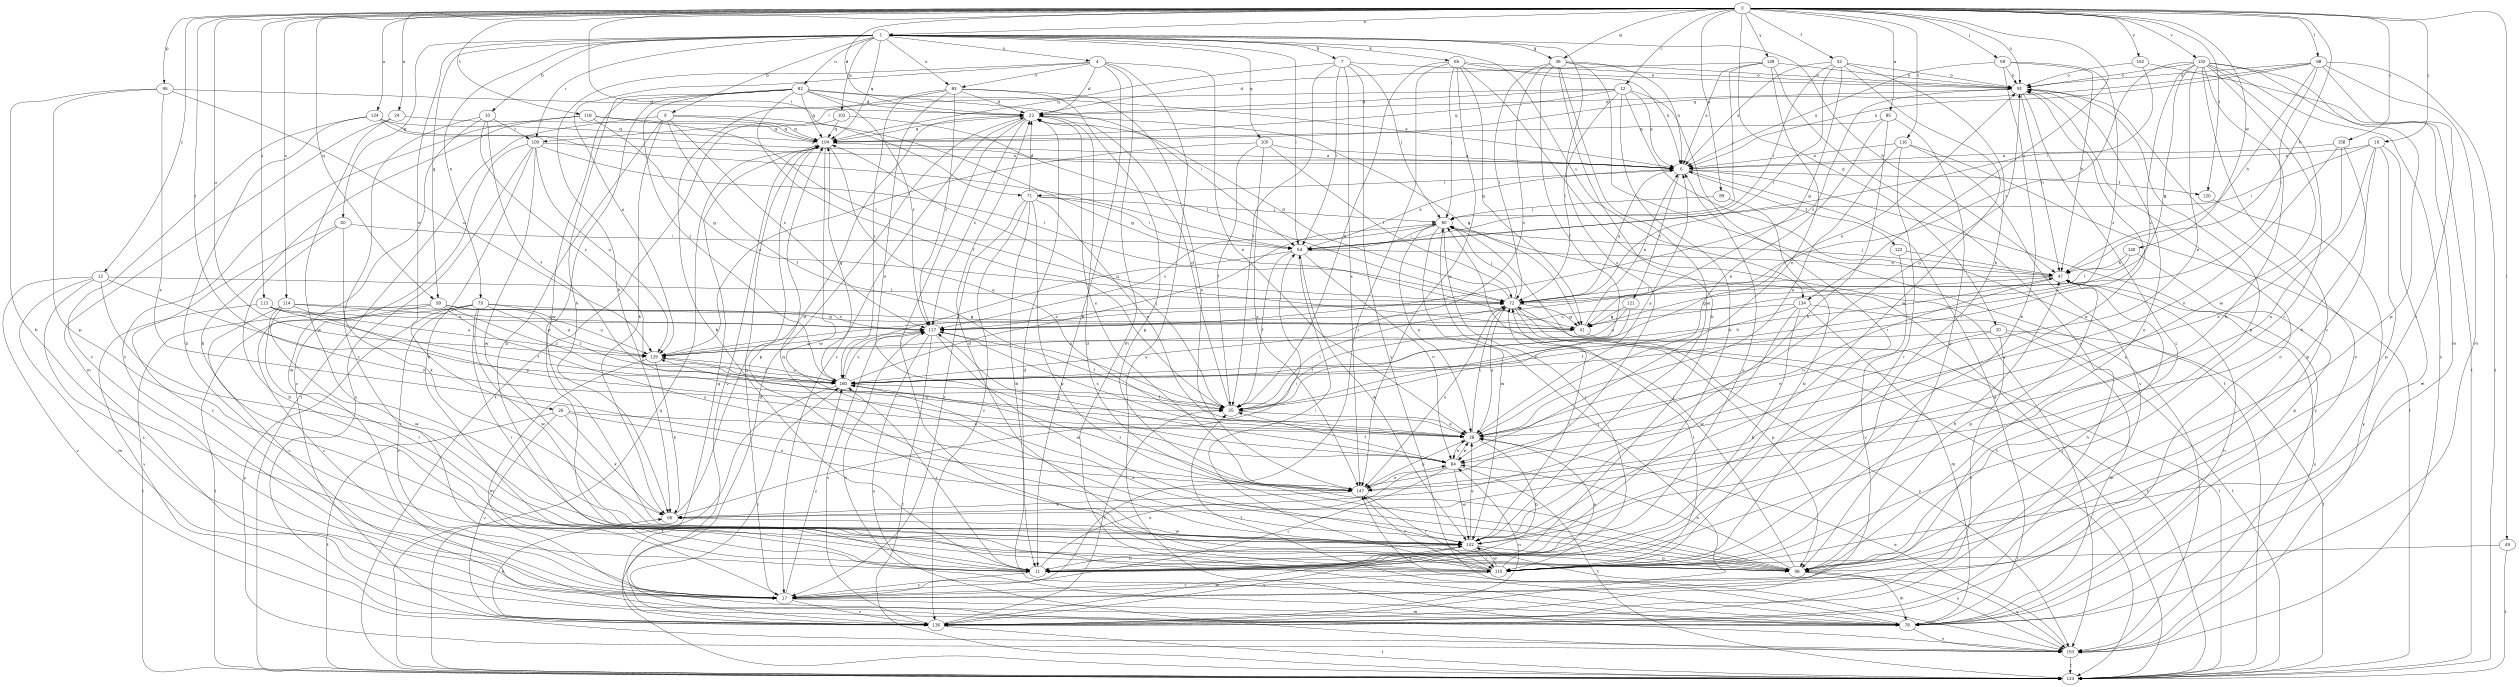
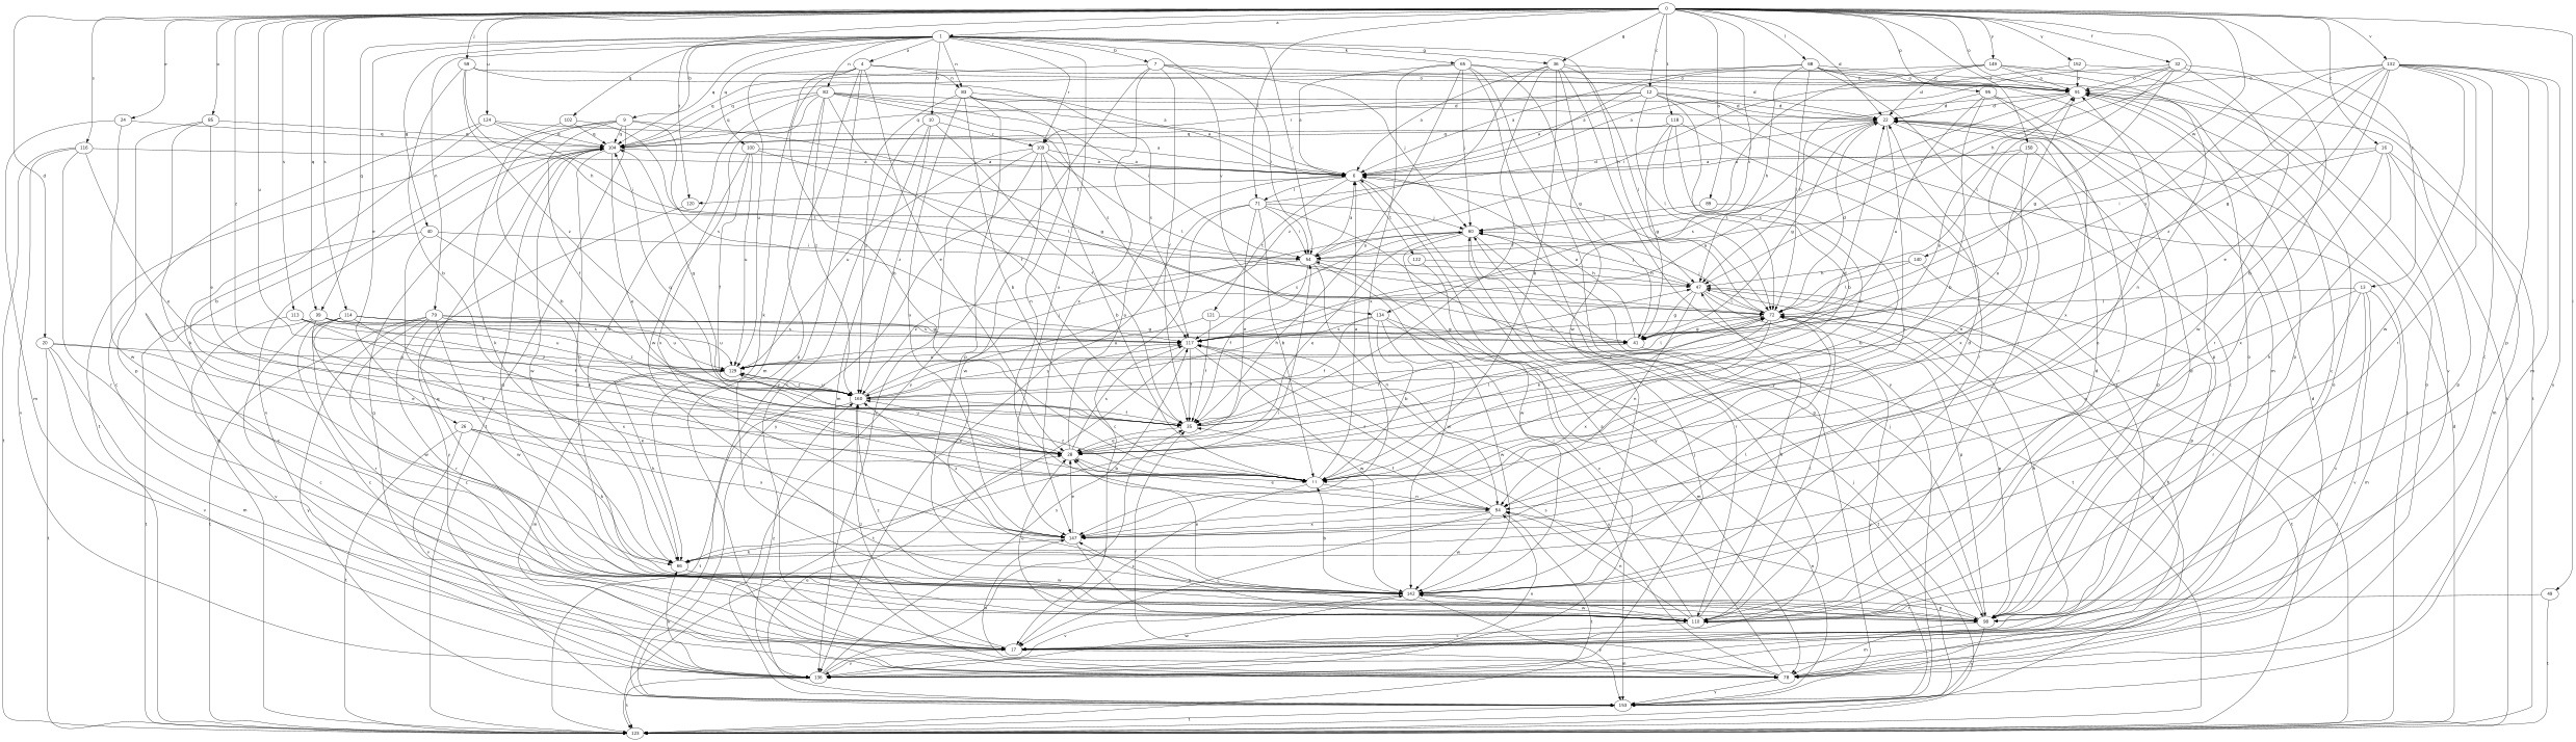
  strict digraph {
    fontname=Nunito
    node [fontname=Nunito]
    edge [fontname=Nunito]
    0
    1
    12
    13
    16
    20
    22
    24
    32
    36
    47
    49
    59
    68
    71
    85
    89
    91
    95
    99
    113
    114
    116
    118
    120
    124
    129
    132
    134
    140
    149
    152
    158
    160
    4
    7
    9
    10
    26
    40
    54
    65
    79
    82
    83
    100
    102
    104
    109
    147
    11
    6
    123
    72
    110
    78
    17
    84
    136
    66
    98
    28
    41
    117
    142
    153
    35
    60
    121
    122
    0 -> 1 [label=a]
    0 -> 12 [label=c]
    0 -> 13 [label=c]
    0 -> 16 [label=c]
    0 -> 20 [label=d]
    0 -> 22 [label=d]
    0 -> 24 [label=e]
    0 -> 32 [label=f]
    0 -> 36 [label=g]
    0 -> 47 [label=h]
    0 -> 49 [label=i]
    0 -> 59 [label=j]
    0 -> 68 [label=l]
    0 -> 71 [label=l]
    0 -> 85 [label=o]
    0 -> 89 [label=o]
    0 -> 91 [label=o]
    0 -> 95 [label=p]
    0 -> 99 [label=q]
    0 -> 113 [label=s]
    0 -> 114 [label=s]
    0 -> 116 [label=s]
    0 -> 118 [label=t]
    0 -> 120 [label=t]
    0 -> 124 [label=u]
    0 -> 129 [label=u]
    0 -> 132 [label=v]
    0 -> 134 [label=v]
    0 -> 140 [label=w]
    0 -> 149 [label=y]
    0 -> 152 [label=y]
    0 -> 158 [label=z]
    0 -> 160 [label=z]
    1 -> 36 [label=g]
    1 -> 47 [label=h]
    1 -> 99 [label=q]
    1 -> 134 [label=v]
    1 -> 4 [label=a]
    1 -> 7 [label=b]
    1 -> 9 [label=b]
    1 -> 10 [label=b]
    1 -> 26 [label=e]
    1 -> 40 [label=g]
    1 -> 54 [label=i]
    1 -> 65 [label=k]
    1 -> 79 [label=n]
    1 -> 82 [label=n]
    1 -> 83 [label=n]
    1 -> 100 [label=q]
    1 -> 102 [label=q]
    1 -> 104 [label=q]
    1 -> 109 [label=r]
    1 -> 147 [label=x]
    12 -> 22 [label=d]
    12 -> 104 [label=q]
    12 -> 109 [label=r]
    12 -> 11 [label=b]
    12 -> 6 [label=a]
    12 -> 123 [label=t]
    12 -> 72 [label=l]
    12 -> 110 [label=r]
    13 -> 72 [label=l]
    13 -> 110 [label=r]
    13 -> 78 [label=m]
    13 -> 17 [label=c]
    13 -> 84 [label=n]
    13 -> 136 [label=v]
    16 -> 54 [label=i]
    16 -> 147 [label=x]
    16 -> 6 [label=a]
    16 -> 78 [label=m]
    16 -> 66 [label=k]
    16 -> 98 [label=p]
    20 -> 129 [label=u]
    20 -> 123 [label=t]
    20 -> 78 [label=m]
    20 -> 136 [label=v]
    20 -> 28 [label=e]
    22 -> 104 [label=q]
    22 -> 147 [label=x]
    22 -> 110 [label=r]
    22 -> 17 [label=c]
    22 -> 41 [label=g]
    22 -> 117 [label=s]
    24 -> 104 [label=q]
    24 -> 78 [label=m]
    24 -> 142 [label=w]
    32 -> 91 [label=o]
    32 -> 54 [label=i]
    32 -> 6 [label=a]
    32 -> 72 [label=l]
    32 -> 110 [label=r]
    32 -> 41 [label=g]
    32 -> 142 [label=w]
    36 -> 91 [label=o]
    36 -> 160 [label=z]
    36 -> 11 [label=b]
    36 -> 6 [label=a]
    36 -> 72 [label=l]
    36 -> 142 [label=w]
    36 -> 153 [label=y]
    36 -> 35 [label=f]
    47 -> 72 [label=l]
    47 -> 84 [label=n]
    47 -> 98 [label=p]
    47 -> 41 [label=g]
    47 -> 153 [label=y]
    47 -> 60 [label=j]
    49 -> 123 [label=t]
    49 -> 110 [label=r]
    59 -> 47 [label=h]
    59 -> 91 [label=o]
    59 -> 160 [label=z]
    59 -> 11 [label=b]
    59 -> 6 [label=a]
    68 -> 47 [label=h]
    68 -> 91 [label=o]
    68 -> 104 [label=q]
    68 -> 6 [label=a]
    68 -> 123 [label=t]
    68 -> 72 [label=l]
    68 -> 110 [label=r]
    68 -> 78 [label=m]
    71 -> 22 [label=d]
    71 -> 54 [label=i]
    71 -> 11 [label=b]
    71 -> 17 [label=c]
    71 -> 136 [label=v]
    71 -> 98 [label=p]
    71 -> 28 [label=e]
    71 -> 60 [label=j]
    85 -> 104 [label=q]
    85 -> 66 [label=k]
    85 -> 98 [label=p]
    85 -> 28 [label=e]
    89 -> 11 [label=b]
    89 -> 60 [label=j]
    91 -> 22 [label=d]
    91 -> 47 [label=h]
    91 -> 17 [label=c]
    91 -> 98 [label=p]
    91 -> 117 [label=s]
    95 -> 22 [label=d]
    95 -> 129 [label=u]
    95 -> 147 [label=x]
    95 -> 11 [label=b]
    95 -> 98 [label=p]
    99 -> 129 [label=u]
    99 -> 160 [label=z]
    99 -> 147 [label=x]
    99 -> 123 [label=t]
    99 -> 17 [label=c]
    99 -> 117 [label=s]
    113 -> 129 [label=u]
    113 -> 136 [label=v]
    113 -> 117 [label=s]
    113 -> 35 [label=f]
    114 -> 110 [label=r]
    114 -> 17 [label=c]
    114 -> 28 [label=e]
    114 -> 41 [label=g]
    114 -> 117 [label=s]
    114 -> 142 [label=w]
    116 -> 6 [label=a]
    116 -> 123 [label=t]
    116 -> 110 [label=r]
    116 -> 136 [label=v]
    116 -> 28 [label=e]
    118 -> 104 [label=q]
    118 -> 11 [label=b]
    118 -> 72 [label=l]
    118 -> 17 [label=c]
    118 -> 41 [label=g]
    120 -> 153 [label=y]
    124 -> 54 [label=i]
    124 -> 104 [label=q]
    124 -> 11 [label=b]
    124 -> 6 [label=a]
    124 -> 17 [label=c]
    129 -> 160 [label=z]
    129 -> 72 [label=l]
    129 -> 78 [label=m]
    129 -> 66 [label=k]
    132 -> 91 [label=o]
    132 -> 160 [label=z]
    132 -> 11 [label=b]
    132 -> 110 [label=r]
    132 -> 78 [label=m]
    132 -> 17 [label=c]
    132 -> 98 [label=p]
    132 -> 28 [label=e]
    132 -> 41 [label=g]
    132 -> 117 [label=s]
    132 -> 142 [label=w]
    132 -> 153 [label=y]
    134 -> 11 [label=b]
    134 -> 123 [label=t]
    134 -> 78 [label=m]
    134 -> 117 [label=s]
    134 -> 142 [label=w]
    134 -> 35 [label=f]
    140 -> 47 [label=h]
    140 -> 72 [label=l]
    140 -> 98 [label=p]
    149 -> 22 [label=d]
    149 -> 91 [label=o]
    149 -> 6 [label=a]
    149 -> 84 [label=n]
    149 -> 136 [label=v]
    149 -> 60 [label=j]
    152 -> 91 [label=o]
    152 -> 54 [label=i]
    152 -> 123 [label=t]
    158 -> 147 [label=x]
    158 -> 6 [label=a]
    158 -> 84 [label=n]
    158 -> 98 [label=p]
    160 -> 47 [label=h]
    160 -> 91 [label=o]
    160 -> 129 [label=u]
    160 -> 104 [label=q]
    160 -> 123 [label=t]
    160 -> 117 [label=s]
    160 -> 35 [label=f]
    160 -> 60 [label=j]
    4 -> 22 [label=d]
    4 -> 129 [label=u]
    4 -> 83 [label=n]
    4 -> 11 [label=b]
    4 -> 78 [label=m]
    4 -> 66 [label=k]
    4 -> 28 [label=e]
    4 -> 153 [label=y]
    7 -> 91 [label=o]
    7 -> 54 [label=i]
    7 -> 104 [label=q]
    7 -> 147 [label=x]
    7 -> 153 [label=y]
    7 -> 35 [label=f]
    7 -> 60 [label=j]
    9 -> 104 [label=q]
    9 -> 11 [label=b]
    9 -> 123 [label=t]
    9 -> 66 [label=k]
    9 -> 41 [label=g]
    9 -> 117 [label=s]
    9 -> 35 [label=f]
    10 -> 160 [label=z]
    10 -> 109 [label=r]
    10 -> 78 [label=m]
    10 -> 17 [label=c]
    10 -> 35 [label=f]
    26 -> 147 [label=x]
    26 -> 123 [label=t]
    26 -> 136 [label=v]
    26 -> 66 [label=k]
    26 -> 28 [label=e]
    40 -> 54 [label=i]
    40 -> 11 [label=b]
    40 -> 17 [label=c]
    40 -> 66 [label=k]
    54 -> 47 [label=h]
    54 -> 160 [label=z]
    54 -> 6 [label=a]
    54 -> 84 [label=n]
    54 -> 142 [label=w]
    54 -> 35 [label=f]
    65 -> 91 [label=o]
    65 -> 147 [label=x]
    65 -> 6 [label=a]
    65 -> 17 [label=c]
    65 -> 41 [label=g]
    65 -> 153 [label=y]
    65 -> 35 [label=o]
    65 -> 60 [label=j]
    79 -> 129 [label=u]
    79 -> 160 [label=z]
    79 -> 123 [label=t]
    79 -> 110 [label=r]
    79 -> 17 [label=c]
    79 -> 41 [label=g]
    79 -> 142 [label=w]
    79 -> 153 [label=y]
    82 -> 22 [label=d]
    82 -> 160 [label=z]
    82 -> 54 [label=i]
    82 -> 104 [label=q]
    82 -> 6 [label=a]
    82 -> 66 [label=k]
    82 -> 98 [label=p]
    82 -> 117 [label=s]
    82 -> 142 [label=w]
    82 -> 35 [label=f]
    83 -> 22 [label=d]
    83 -> 160 [label=z]
    83 -> 147 [label=x]
    83 -> 11 [label=b]
    83 -> 84 [label=n]
    83 -> 98 [label=p]
    83 -> 117 [label=s]
    100 -> 129 [label=u]
    100 -> 147 [label=x]
    100 -> 6 [label=a]
    100 -> 72 [label=l]
    100 -> 35 [label=f]
    102 -> 104 [label=q]
    102 -> 123 [label=t]
    102 -> 72 [label=l]
    104 -> 6 [label=a]
    104 -> 136 [label=v]
    104 -> 98 [label=p]
    104 -> 28 [label=e]
    104 -> 142 [label=w]
    109 -> 129 [label=u]
    109 -> 11 [label=b]
    109 -> 6 [label=a]
    109 -> 72 [label=l]
    109 -> 136 [label=v]
    109 -> 142 [label=w]
    109 -> 153 [label=y]
    147 -> 160 [label=z]
    147 -> 110 [label=r]
    147 -> 66 [label=k]
    147 -> 28 [label=e]
    11 -> 160 [label=z]
    11 -> 6 [label=a]
    11 -> 17 [label=c]
    11 -> 84 [label=n]
    6 -> 71 [label=l]
    6 -> 120 [label=t]
    6 -> 153 [label=y]
    6 -> 121 [label=t]
    6 -> 122 [label=t]
    123 -> 22 [label=d]
    123 -> 104 [label=q]
    123 -> 72 [label=l]
    123 -> 60 [label=j]
    72 -> 22 [label=d]
    72 -> 147 [label=x]
    72 -> 6 [label=a]
    72 -> 123 [label=t]
    72 -> 98 [label=p]
    72 -> 28 [label=e]
    72 -> 41 [label=g]
    72 -> 117 [label=s]
    72 -> 60 [label=j]
    110 -> 22 [label=d]
    110 -> 47 [label=h]
    110 -> 54 [label=i]
    110 -> 147 [label=x]
    110 -> 72 [label=l]
    110 -> 17 [label=c]
    110 -> 28 [label=e]
    110 -> 142 [label=w]
    78 -> 22 [label=d]
    78 -> 47 [label=h]
    78 -> 91 [label=o]
    78 -> 147 [label=x]
    78 -> 6 [label=a]
    78 -> 117 [label=s]
    78 -> 153 [label=y]
    78 -> 35 [label=f]
    17 -> 47 [label=h]
    17 -> 160 [label=z]
    17 -> 104 [label=q]
    17 -> 78 [label=m]
    17 -> 136 [label=v]
    84 -> 147 [label=x]
    84 -> 123 [label=t]
    84 -> 17 [label=c]
    84 -> 28 [label=e]
    84 -> 117 [label=s]
    84 -> 142 [label=w]
    84 -> 35 [label=f]
    136 -> 91 [label=o]
    136 -> 160 [label=z]
    136 -> 104 [label=q]
    136 -> 123 [label=t]
    136 -> 84 [label=n]
    136 -> 66 [label=k]
    136 -> 117 [label=s]
    136 -> 142 [label=w]
    136 -> 35 [label=f]
    136 -> 60 [label=j]
    66 -> 22 [label=d]
    66 -> 54 [label=i]
    66 -> 142 [label=w]
    98 -> 22 [label=d]
    98 -> 91 [label=o]
    98 -> 160 [label=z]
    98 -> 104 [label=q]
    98 -> 78 [label=m]
    98 -> 84 [label=n]
    98 -> 153 [label=y]
    98 -> 60 [label=j]
    28 -> 91 [label=o]
    28 -> 129 [label=u]
    28 -> 11 [label=b]
    28 -> 6 [label=a]
    28 -> 72 [label=l]
-   28 -> 84 [label=n]
+   110 -> 84 [label=n]
    28 -> 117 [label=s]
    41 -> 6 [label=a]
    41 -> 153 [label=y]
    41 -> 35 [label=f]
    117 -> 129 [label=u]
    117 -> 123 [label=t]
    117 -> 142 [label=w]
    117 -> 153 [label=y]
    117 -> 35 [label=f]
    142 -> 91 [label=o]
    142 -> 11 [label=b]
    142 -> 72 [label=l]
    142 -> 110 [label=r]
    142 -> 136 [label=v]
    142 -> 98 [label=p]
    142 -> 28 [label=e]
    142 -> 153 [label=y]
    153 -> 123 [label=t]
    153 -> 28 [label=e]
    35 -> 22 [label=d]
    35 -> 104 [label=q]
    35 -> 72 [label=l]
    35 -> 28 [label=e]
    60 -> 54 [label=i]
    60 -> 123 [label=t]
    60 -> 110 [label=r]
    60 -> 28 [label=e]
    60 -> 117 [label=s]
    60 -> 142 [label=w]
    121 -> 129 [label=u]
    121 -> 41 [label=g]
    121 -> 35 [label=f]
    122 -> 47 [label=h]
    122 -> 136 [label=v]
  }
